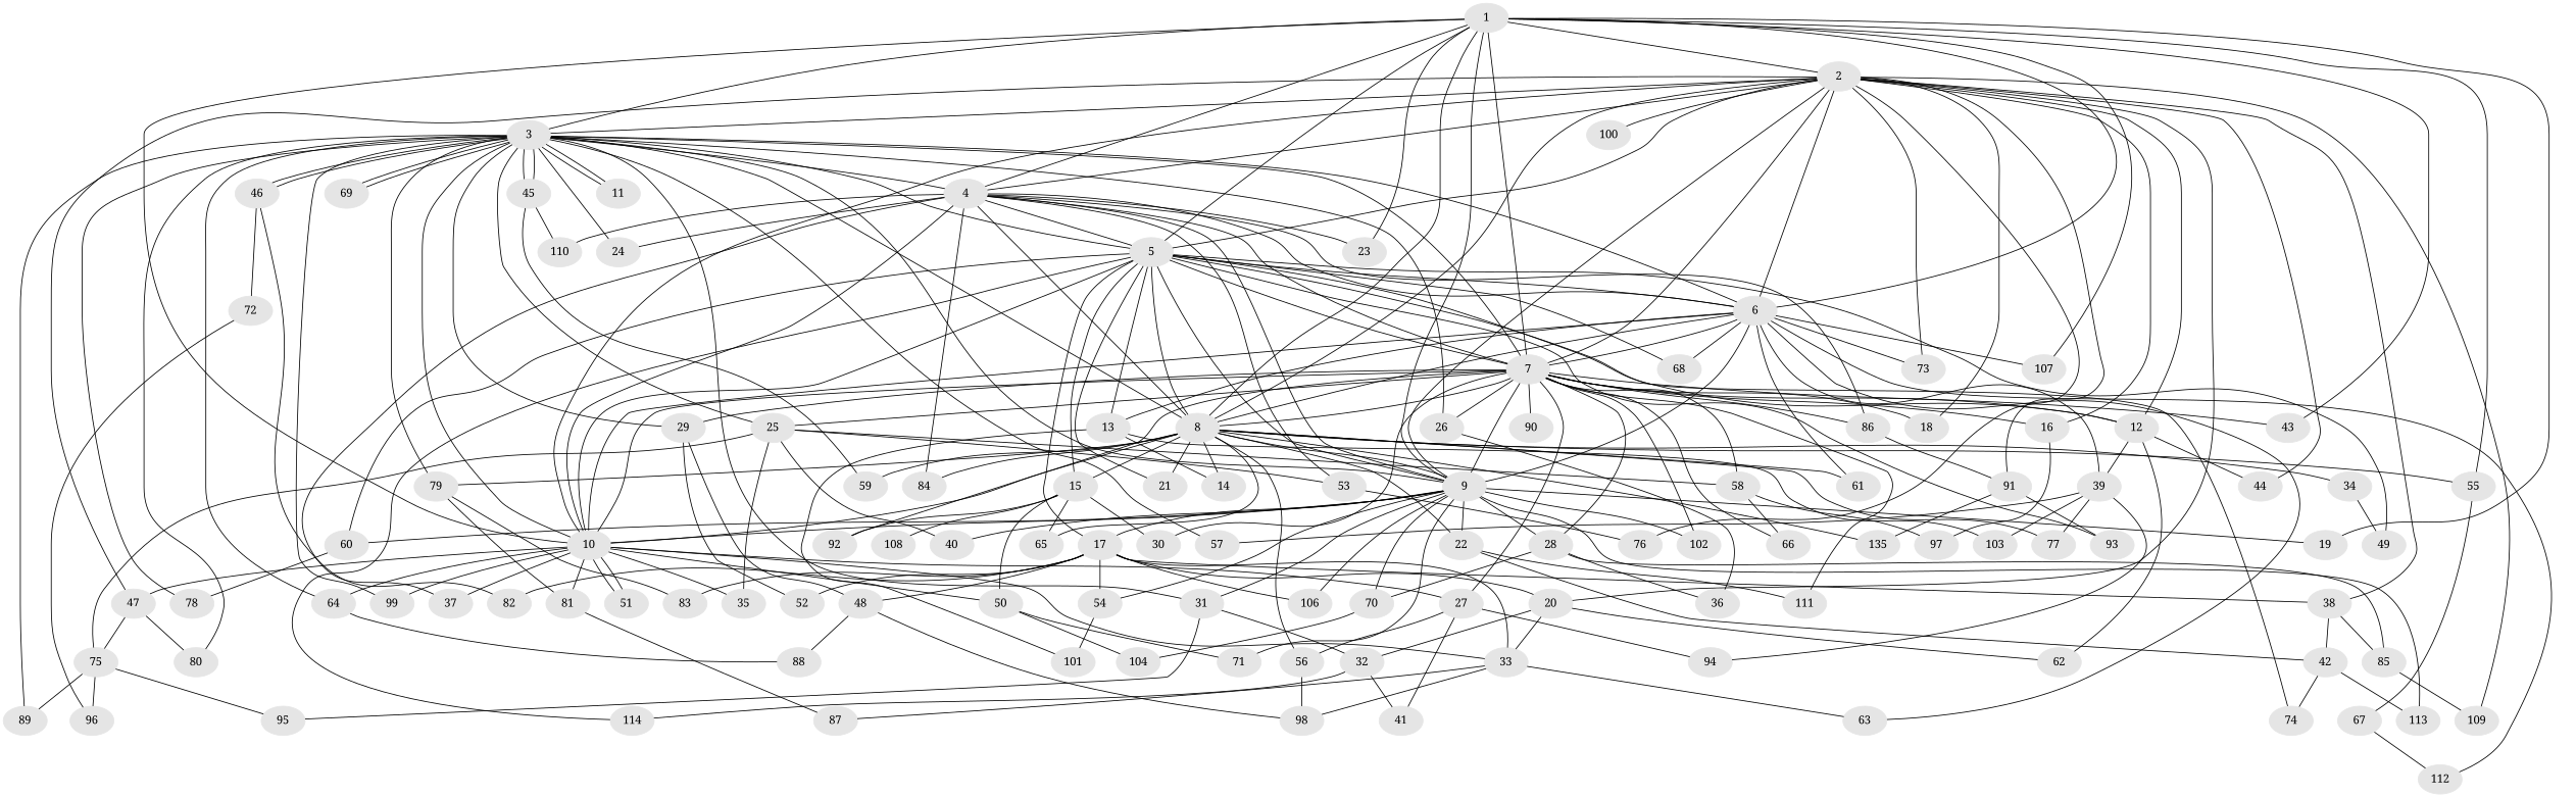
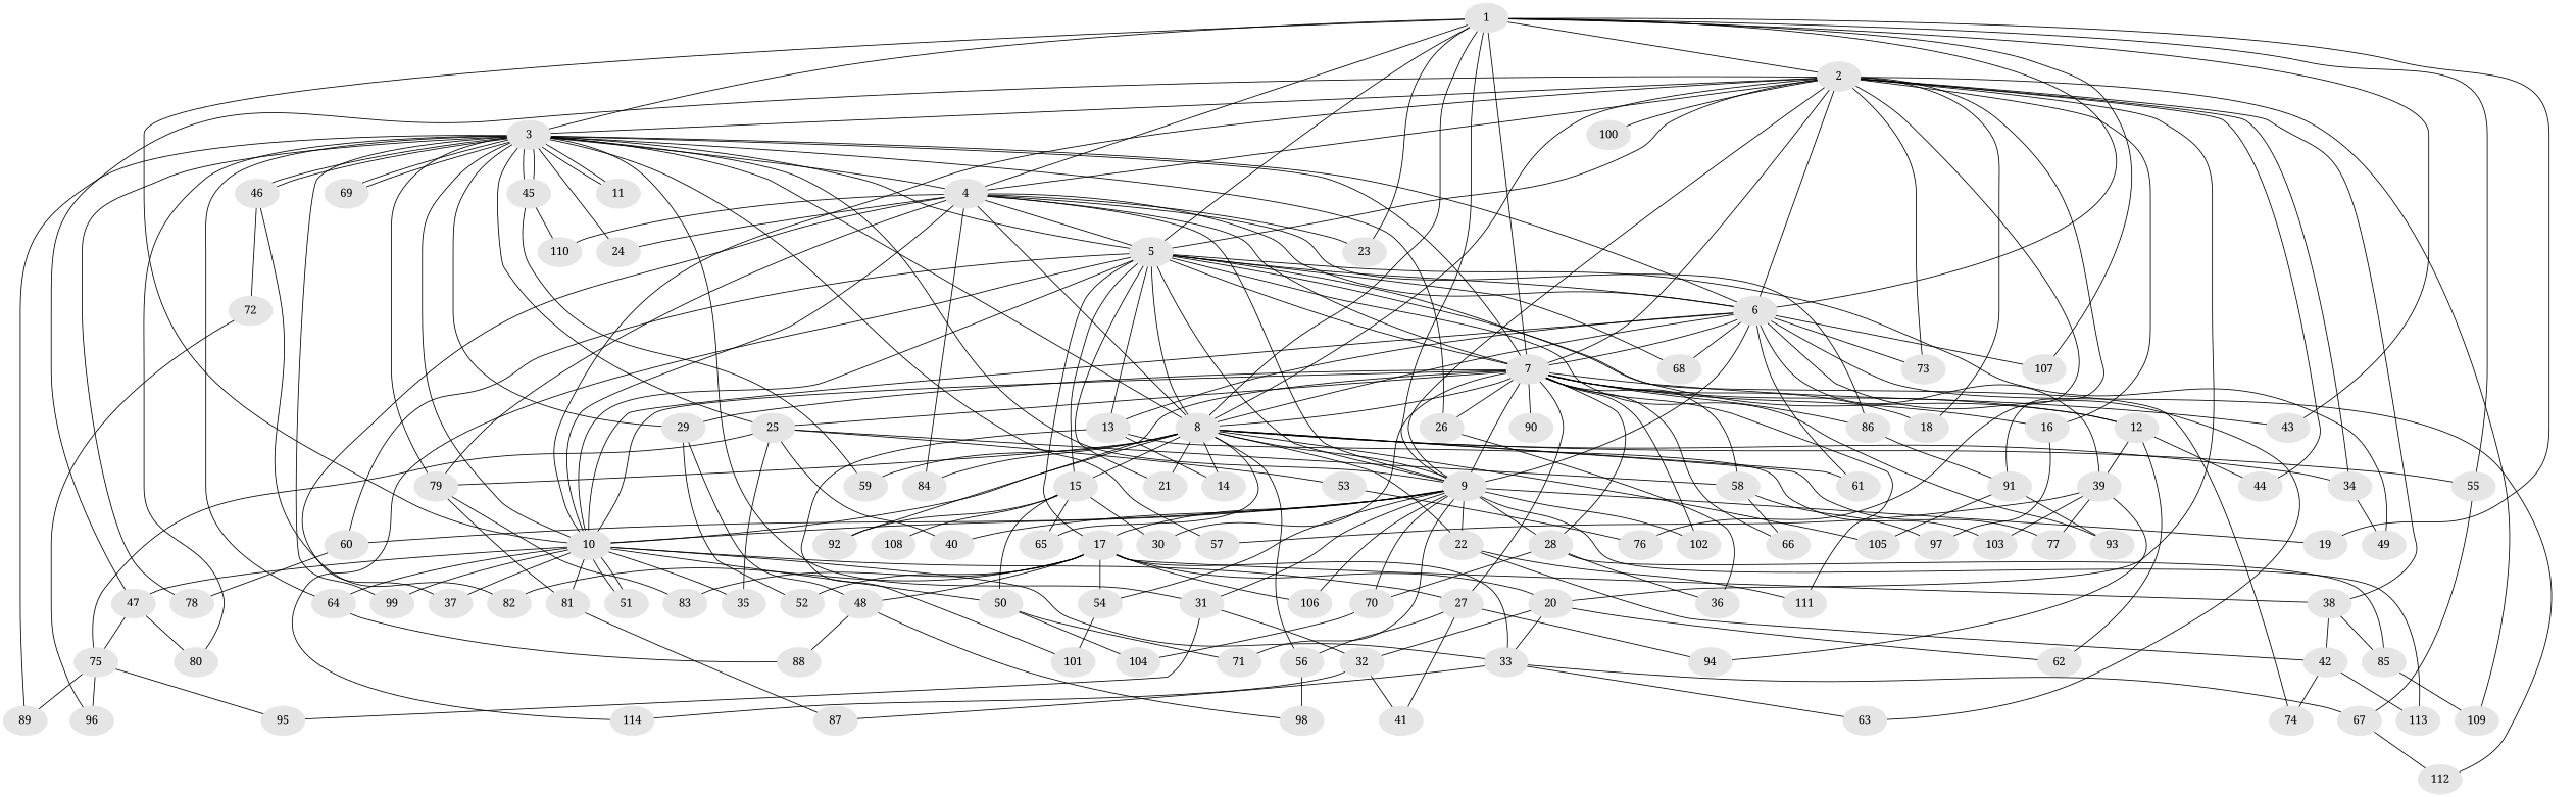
  graph {
    fontname="Noto Serif"
    node [color=gray90 fontname="Noto Serif" style=filled]
    edge [fontname="Noto Serif"]
    1
    2
    3
    4
    5
    6
    7
    8
    9
    10
    19
    23
    43
    55
    107
    16
    18
    20
    34
    38
    44
    47
    73
    76
    91
    100
    109
    11
    24
    25
    26
    29
    31
    45
    46
    57
    64
    69
    78
    79
    80
    89
    99
    37
    53
    84
    86
    110
    12
    13
    15
    17
    21
    49
    60
    68
    74
    93
    114
    39
    61
    63
    112
    27
    28
    30
    58
    66
    90
    92
    102
    111
    14
    22
    56
    59
    65
    77
-   105 [label=135]
+   105
    40
    54
    70
    71
    106
    113
    33
    35
    50
    51
    81
    67
    97
    62
    32
    42
    85
    75
    72
    96
    36
    48
    52
    95
    82
    88
    83
    101
    103
    108
    94
    41
    98
    104
    87
    1 -- 2
    1 -- 3
    1 -- 4
    1 -- 5
    1 -- 6
    1 -- 7
    1 -- 8
    1 -- 9
    1 -- 10
    1 -- 19
    1 -- 23
    1 -- 43
    1 -- 55
    1 -- 107
    2 -- 3
    2 -- 4
    2 -- 5
    2 -- 6
    2 -- 7
    2 -- 8
    2 -- 9
    2 -- 10
    2 -- 16
    2 -- 18
    2 -- 20
-   2 -- 12
+   2 -- 34
    2 -- 38
    2 -- 44
    2 -- 47
    2 -- 73
    2 -- 76
    2 -- 91
    2 -- 100
    2 -- 109
    3 -- 4
    3 -- 5
    3 -- 6
    3 -- 7
    3 -- 8
    3 -- 9
    3 -- 10
    3 -- 11
    3 -- 11
    3 -- 24
    3 -- 25
    3 -- 26
    3 -- 29
    3 -- 31
    3 -- 45
    3 -- 45
    3 -- 46
    3 -- 46
    3 -- 57
    3 -- 64
    3 -- 69
    3 -- 69
    3 -- 78
    3 -- 79
    3 -- 80
    3 -- 89
    3 -- 99
    4 -- 5
    4 -- 6
    4 -- 7
    4 -- 8
    4 -- 9
    4 -- 10
    4 -- 23
    4 -- 24
    4 -- 37
-   4 -- 53
+   4 -- 79
    4 -- 84
    4 -- 86
    4 -- 110
    5 -- 6
    5 -- 7
    5 -- 8
    5 -- 9
    5 -- 10
    5 -- 12
    5 -- 13
    5 -- 15
    5 -- 17
    5 -- 21
    5 -- 49
    5 -- 60
    5 -- 68
    5 -- 74
    5 -- 93
    5 -- 114
    6 -- 7
    6 -- 8
    6 -- 9
    6 -- 10
    6 -- 107
    6 -- 73
    6 -- 13
    6 -- 68
    6 -- 39
    6 -- 61
    6 -- 63
    6 -- 112
    7 -- 8
    7 -- 9
    7 -- 10
    7 -- 43
    7 -- 16
    7 -- 18
    7 -- 25
    7 -- 26
    7 -- 29
    7 -- 86
    7 -- 12
    7 -- 27
    7 -- 28
    7 -- 30
    7 -- 58
    7 -- 66
    7 -- 90
    7 -- 92
    7 -- 102
    7 -- 111
    8 -- 9
    8 -- 10
    8 -- 55
    8 -- 34
    8 -- 79
    8 -- 84
    8 -- 15
    8 -- 21
    8 -- 61
    8 -- 14
    8 -- 22
    8 -- 56
    8 -- 59
    8 -- 65
    8 -- 77
    8 -- 105
    9 -- 10
    9 -- 19
    9 -- 31
    9 -- 17
    9 -- 60
    9 -- 28
    9 -- 102
    9 -- 22
    9 -- 40
    9 -- 54
    9 -- 70
    9 -- 71
    9 -- 106
    9 -- 113
    10 -- 47
    10 -- 64
    10 -- 99
    10 -- 37
    10 -- 27
    10 -- 33
    10 -- 35
    10 -- 50
    10 -- 51
    10 -- 51
    10 -- 81
    55 -- 67
    16 -- 97
    20 -- 33
    20 -- 62
    20 -- 32
    34 -- 49
    38 -- 42
    38 -- 85
    47 -- 80
    47 -- 75
    91 -- 93
    91 -- 105
    25 -- 53
    25 -- 58
    25 -- 40
    25 -- 35
    25 -- 75
    26 -- 36
    29 -- 48
    29 -- 52
    31 -- 32
    31 -- 95
    45 -- 110
    45 -- 59
    46 -- 72
    46 -- 82
    64 -- 88
    79 -- 81
    79 -- 83
    53 -- 76
    86 -- 91
    12 -- 44
    12 -- 39
    12 -- 62
    13 -- 14
    13 -- 101
    13 -- 103
    15 -- 30
    15 -- 92
    15 -- 65
    15 -- 50
    15 -- 108
    17 -- 20
    17 -- 38
    17 -- 54
    17 -- 106
    17 -- 33
    17 -- 48
    17 -- 52
    17 -- 82
    17 -- 83
    60 -- 78
    39 -- 57
    39 -- 77
    39 -- 103
    39 -- 94
    27 -- 56
    27 -- 94
    27 -- 41
    28 -- 70
    28 -- 85
    28 -- 36
    58 -- 66
    58 -- 97
    22 -- 111
    22 -- 42
    56 -- 98
    54 -- 101
    70 -- 104
    33 -- 63
-   33 -- 98
+   33 -- 67
    33 -- 87
    50 -- 71
    50 -- 104
    81 -- 87
    67 -- 112
    32 -- 114
    32 -- 41
    42 -- 74
    42 -- 113
    85 -- 109
    75 -- 89
    75 -- 96
    75 -- 95
    72 -- 96
    48 -- 88
    48 -- 98
  }
